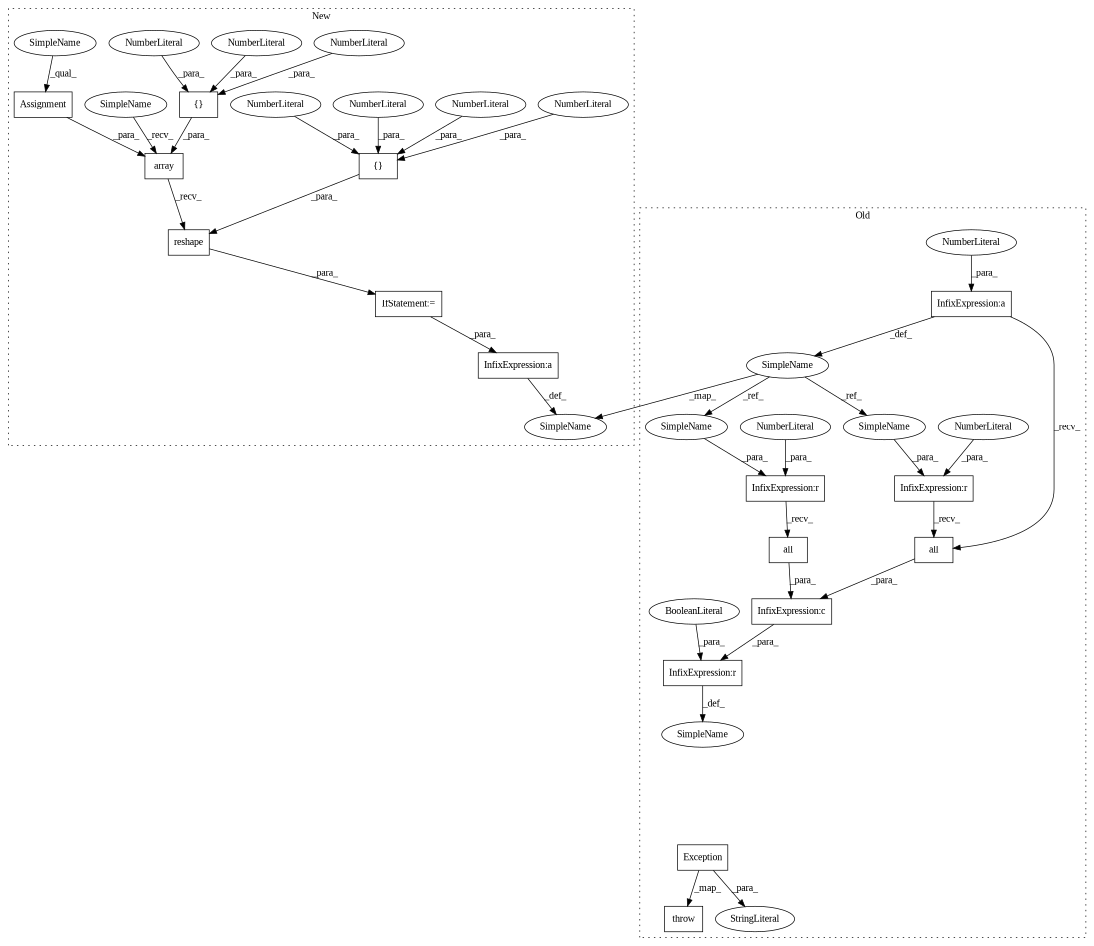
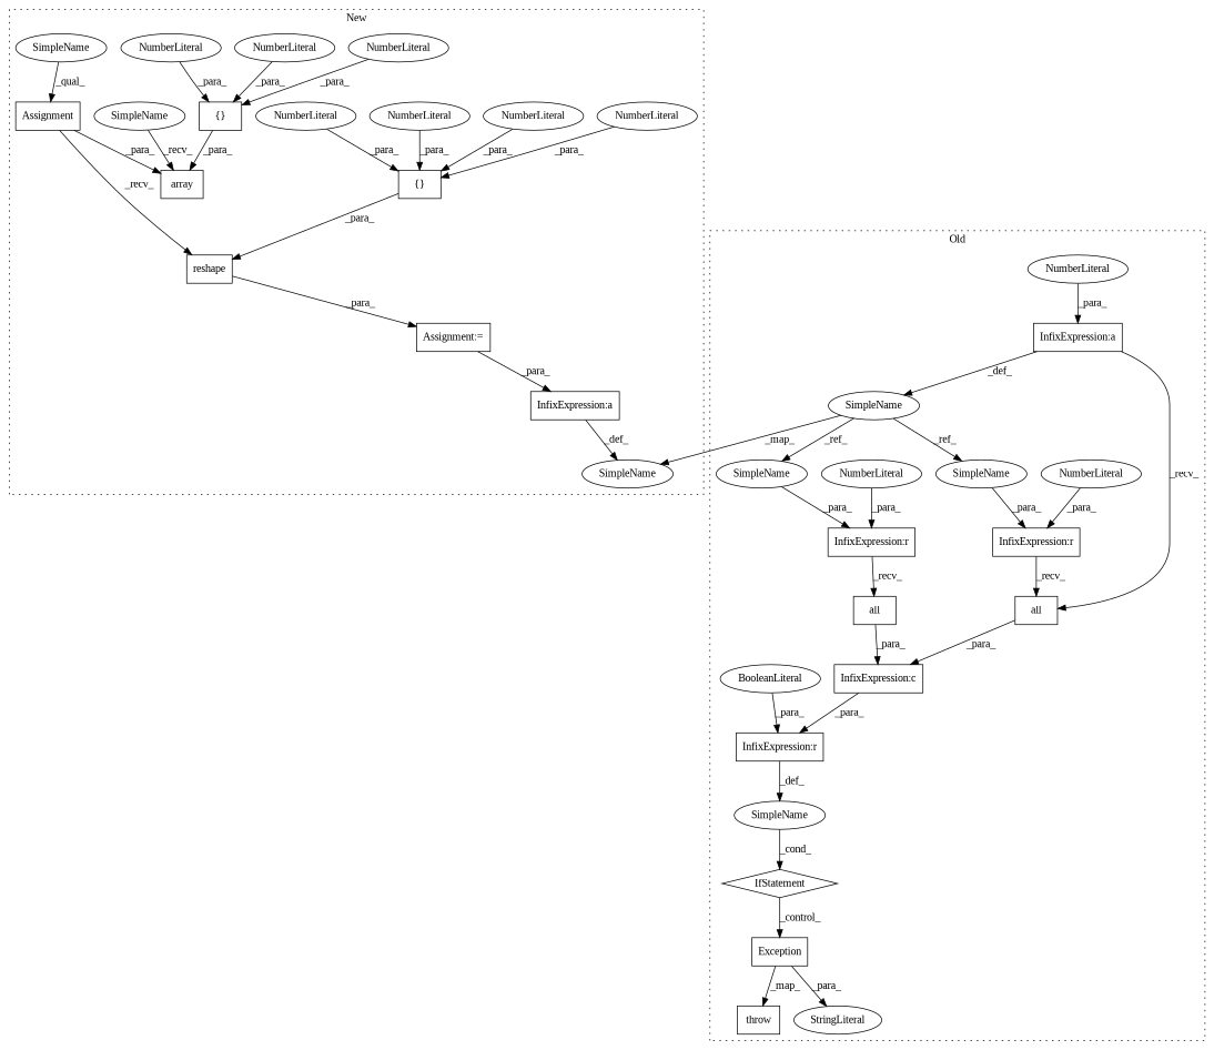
  digraph {
    fontname="Liberation Serif"
    node [a=34 fontname="Liberation Serif" l=4 s="691,746" shape=ellipse]
    edge [fontname="Liberation Serif"]
+   n1 [a=25 l="4,2" label=IfStatement shape=diamond]
    n2 [a=27 label="InfixExpression:r" s=698 shape=box]
    n3 [l=1 label=NumberLiteral s=697]
    n4 [a=42 label=SimpleName l="" s=""]
    n5 [a=53 l=6 label=throw s=756 shape=box]
    n6 [a=32 l=5 label=all s=731 shape=box]
    n7 [a=27 l=3 label="InfixExpression:a" s=676 shape=box]
    n8 [a=32 l=5 label=all s=708 shape=box]
    n9 [l=5 label=NumberLiteral s=679]
    n10 [a=27 label="InfixExpression:r" s=722 shape=box]
    n11 [l=3 label=NumberLiteral s=726]
    n12 [a=27 label="InfixExpression:r" s=737 shape=box]
    n13 [a=27 label="InfixExpression:c" s=713 shape=box]
    n14 [a=42 label=SimpleName s=666]
    n15 [a=9 l=5 label=BooleanLiteral s=741]
    n16 [a=32 l="10,1" label=Exception s="762,802" shape=box]
    n17 [a=45 l=30 label=StringLiteral s=772]
    n18 [a=42 label=SimpleName s=718]
    n19 [a=42 label=SimpleName s=702]
    n20 [a=32 l="6,1" label=array shape=box]
-   n21 [a=7 l=1 label="IfStatement:=" s=684 shape=box]
+   n21 [a=7 l=1 label="Assignment:=" s=684 shape=box]
    n22 [a=4 l="1,1" label="{}" s="708,731" shape=box]
    n23 [a=22 l=13 label=Assignment s=733 shape=box]
    n24 [a=27 l=3 label="InfixExpression:a" s=791 shape=box]
    n25 [l=7 label=NumberLiteral s=724]
    n26 [l=7 label=NumberLiteral s=716]
    n27 [l=6 label=NumberLiteral s=709]
    n28 [a=4 l="1,1" label="{}" s="765,773" shape=box]
    n29 [l=1 label=NumberLiteral s=772]
    n30 [l=1 label=NumberLiteral s=770]
    n31 [l=1 label=NumberLiteral s=766]
    n32 [l=1 label=NumberLiteral s=768]
    n33 [a=42 label=SimpleName s=781]
    n34 [a=32 l="8,1" label=reshape s="748,774" shape=box]
    n35 [a=42 l=5 label=SimpleName s=685]
    n36 [a=42 l=5 label=SimpleName s=733]
    subgraph cluster_1 {
      label=Old
      style=dotted
+     n1
      n2
      n3
      n4
      n5
      n6
      n7
      n8
      n9
      n10
      n11
      n12
      n13
      n14
      n15
      n16
      n17
      n18
      n19
    }
    subgraph cluster_2 {
      label=New
      style=dotted
      n20
      n21
      n22
      n23
      n24
      n25
      n26
      n27
      n28
      n29
      n30
      n31
      n32
      n33
      n34
      n35
      n36
    }
+   n1 -> n16 [label=_control_]
    n2 -> n8 [label=_recv_]
    n3 -> n2 [label=_para_]
+   n4 -> n1 [label=_cond_]
    n6 -> n13 [label=_para_]
    n7 -> n8 [label=_recv_]
    n7 -> n14 [label=_def_]
    n8 -> n13 [label=_para_]
    n9 -> n7 [label=_para_]
    n10 -> n6 [label=_recv_]
    n11 -> n10 [label=_para_]
    n12 -> n4 [label=_def_]
    n13 -> n12 [label=_para_]
    n14 -> n18 [label=_ref_]
    n14 -> n19 [label=_ref_]
    n14 -> n33 [label=_map_]
    n15 -> n12 [label=_para_]
    n16 -> n5 [label=_map_]
    n16 -> n17 [label=_para_]
    n18 -> n10 [label=_para_]
    n19 -> n2 [label=_para_]
-   n20 -> n34 [label=_recv_]
+   n23 -> n34 [label=_recv_]
    n21 -> n24 [label=_para_]
    n22 -> n20 [label=_para_]
    n23 -> n20 [label=_para_]
    n24 -> n33 [label=_def_]
    n25 -> n22 [label=_para_]
    n26 -> n22 [label=_para_]
    n27 -> n22 [label=_para_]
    n28 -> n34 [label=_para_]
    n29 -> n28 [label=_para_]
    n30 -> n28 [label=_para_]
    n31 -> n28 [label=_para_]
    n32 -> n28 [label=_para_]
    n34 -> n21 [label=_para_]
    n35 -> n20 [label=_recv_]
    n36 -> n23 [label=_qual_]
  }
